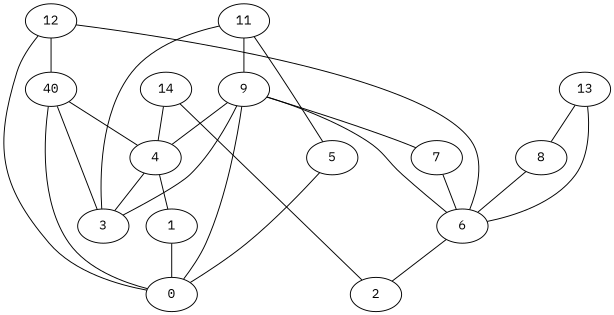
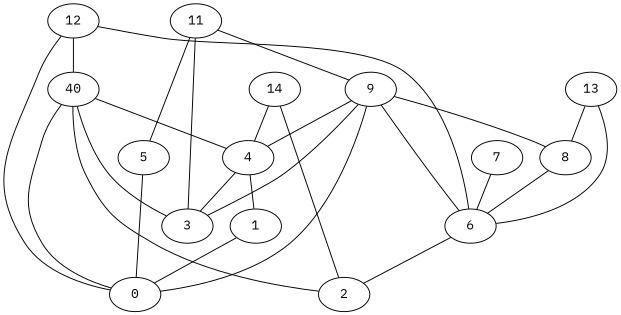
  digraph {
    fontname="IBM Plex Mono"
    rankdir=BT
    node [fontname="IBM Plex Mono"]
    edge [arrowhead=both fontname="IBM Plex Mono"]
    0
    1
    5
    9
    n5 [label=40]
    12
    4
    11
    14
    7
    2
    6
    8
    13
    3
    0 -> 1
    0 -> 5
    0 -> 9
    0 -> n5
    0 -> 12
    1 -> 4
    5 -> 11
    9 -> 11
    n5 -> 12
    4 -> 9
    4 -> n5
    4 -> 14
-   7 -> 9
+   8 -> 9
+   2 -> n5
    2 -> 14
    2 -> 6
    6 -> 9
    6 -> 12
    6 -> 7
    6 -> 8
    6 -> 13
    8 -> 13
    3 -> 9
    3 -> n5
    3 -> 4
    3 -> 11
  }
